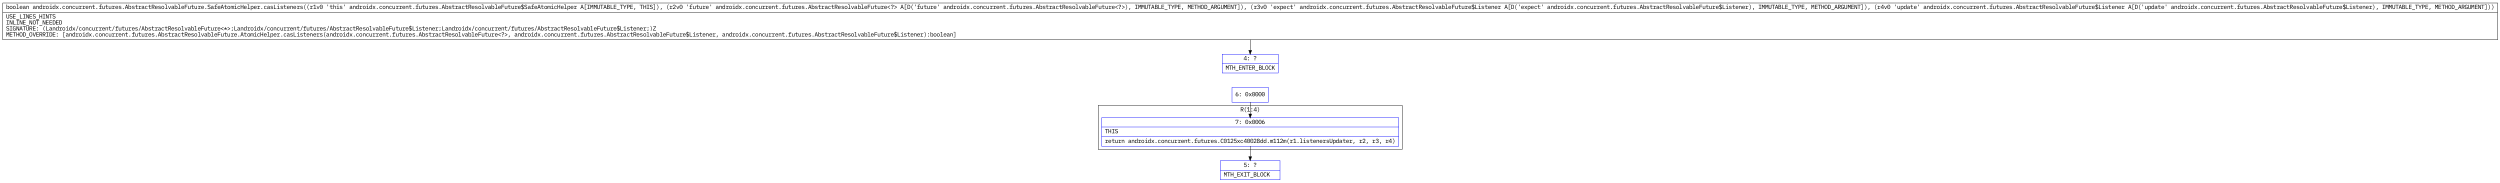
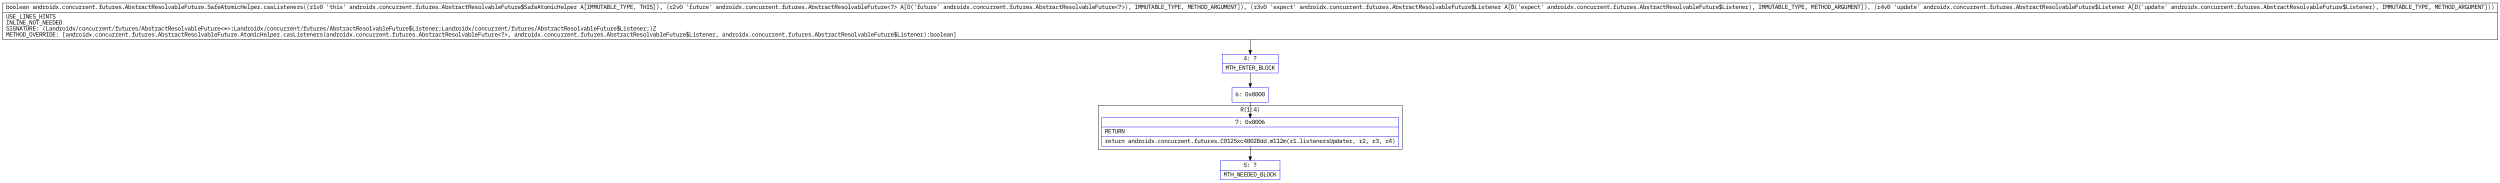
  digraph {
    fontname="IBM Plex Mono"
    node [color=blue fontname="IBM Plex Mono" shape=record]
    edge [fontname="IBM Plex Mono"]
-   n1 [label="{7\:\ 0x0006|THIS\l|return androidx.concurrent.futures.C0125xc40028dd.m112m(r1.listenersUpdater, r2, r3, r4)\l}"]
-   n2 [label="{5\:\ ?|MTH_EXIT_BLOCK\l}"]
+   n1 [label="{7\:\ 0x0006|RETURN\l|return androidx.concurrent.futures.C0125xc40028dd.m112m(r1.listenersUpdater, r2, r3, r4)\l}"]
+   n2 [label="{5\:\ ?|MTH_NEEDED_BLOCK\l}"]
    n3 [label="{4\:\ ?|MTH_ENTER_BLOCK\l}"]
    n4 [label="{6\:\ 0x0000}"]
    n5 [color=black label="{boolean androidx.concurrent.futures.AbstractResolvableFuture.SafeAtomicHelper.casListeners((r1v0 'this' androidx.concurrent.futures.AbstractResolvableFuture$SafeAtomicHelper A[IMMUTABLE_TYPE, THIS]), (r2v0 'future' androidx.concurrent.futures.AbstractResolvableFuture\<?\> A[D('future' androidx.concurrent.futures.AbstractResolvableFuture\<?\>), IMMUTABLE_TYPE, METHOD_ARGUMENT]), (r3v0 'expect' androidx.concurrent.futures.AbstractResolvableFuture$Listener A[D('expect' androidx.concurrent.futures.AbstractResolvableFuture$Listener), IMMUTABLE_TYPE, METHOD_ARGUMENT]), (r4v0 'update' androidx.concurrent.futures.AbstractResolvableFuture$Listener A[D('update' androidx.concurrent.futures.AbstractResolvableFuture$Listener), IMMUTABLE_TYPE, METHOD_ARGUMENT]))  | USE_LINES_HINTS\lINLINE_NOT_NEEDED\lSIGNATURE: (Landroidx\/concurrent\/futures\/AbstractResolvableFuture\<*\>;Landroidx\/concurrent\/futures\/AbstractResolvableFuture$Listener;Landroidx\/concurrent\/futures\/AbstractResolvableFuture$Listener;)Z\lMETHOD_OVERRIDE: [androidx.concurrent.futures.AbstractResolvableFuture.AtomicHelper.casListeners(androidx.concurrent.futures.AbstractResolvableFuture\<?\>, androidx.concurrent.futures.AbstractResolvableFuture$Listener, androidx.concurrent.futures.AbstractResolvableFuture$Listener):boolean]\l}"]
    subgraph cluster_1 {
      label="R(1:4)"
      n1
    }
    n1 -> n2
+   n3 -> n4
    n4 -> n1
    n5 -> n3
  }
